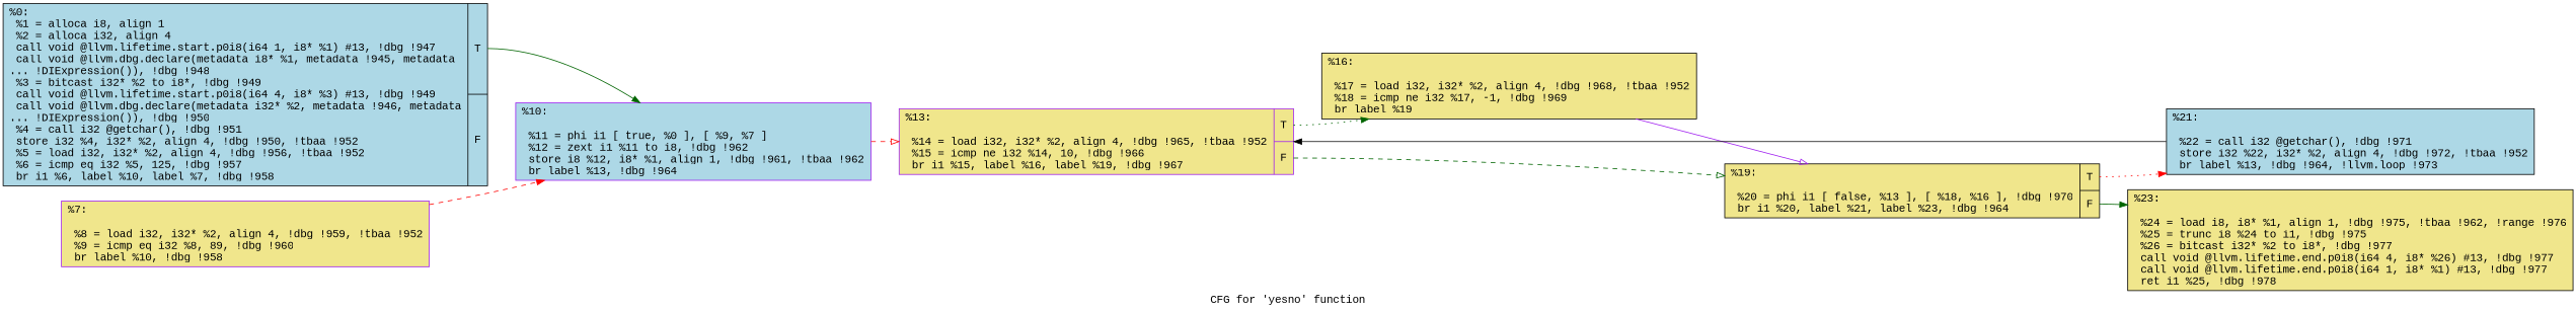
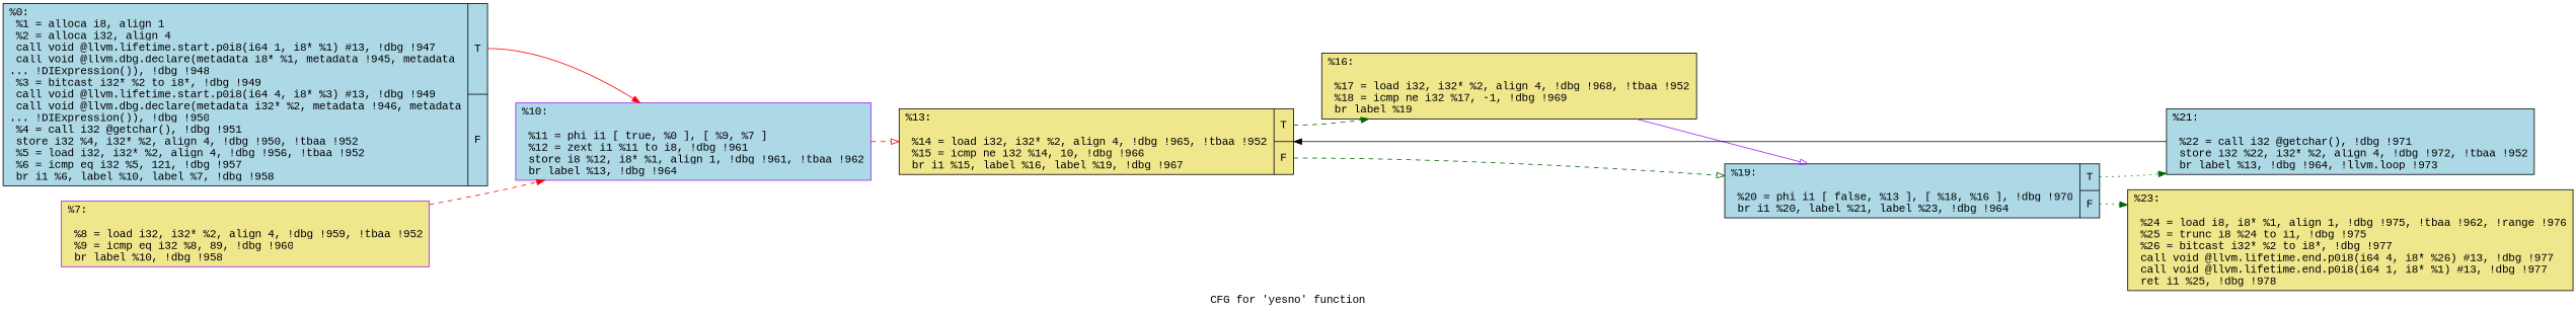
  digraph {
    fontname="Liberation Mono"
    label="CFG for 'yesno' function"
    rankdir=LR
    node [color=black fillcolor=lightblue fontname="Liberation Mono" shape=record style=filled]
    edge [arrowhead=normal color=darkgreen fontname="Liberation Mono" style=solid]
-   n1 [label="{%0:\l  %1 = alloca i8, align 1\l  %2 = alloca i32, align 4\l  call void @llvm.lifetime.start.p0i8(i64 1, i8* %1) #13, !dbg !947\l  call void @llvm.dbg.declare(metadata i8* %1, metadata !945, metadata\l... !DIExpression()), !dbg !948\l  %3 = bitcast i32* %2 to i8*, !dbg !949\l  call void @llvm.lifetime.start.p0i8(i64 4, i8* %3) #13, !dbg !949\l  call void @llvm.dbg.declare(metadata i32* %2, metadata !946, metadata\l... !DIExpression()), !dbg !950\l  %4 = call i32 @getchar(), !dbg !951\l  store i32 %4, i32* %2, align 4, !dbg !950, !tbaa !952\l  %5 = load i32, i32* %2, align 4, !dbg !956, !tbaa !952\l  %6 = icmp eq i32 %5, 125, !dbg !957\l  br i1 %6, label %10, label %7, !dbg !958\l|{<s0>T|<s1>F}}"]
-   n2 [color=purple label="{%10:\l\l  %11 = phi i1 [ true, %0 ], [ %9, %7 ]\l  %12 = zext i1 %11 to i8, !dbg !962\l  store i8 %12, i8* %1, align 1, !dbg !961, !tbaa !962\l  br label %13, !dbg !964\l}"]
-   n3 [color=purple fillcolor=khaki label="{%13:\l\l  %14 = load i32, i32* %2, align 4, !dbg !965, !tbaa !952\l  %15 = icmp ne i32 %14, 10, !dbg !966\l  br i1 %15, label %16, label %19, !dbg !967\l|{<s0>T|<s1>F}}"]
+   n1 [label="{%0:\l  %1 = alloca i8, align 1\l  %2 = alloca i32, align 4\l  call void @llvm.lifetime.start.p0i8(i64 1, i8* %1) #13, !dbg !947\l  call void @llvm.dbg.declare(metadata i8* %1, metadata !945, metadata\l... !DIExpression()), !dbg !948\l  %3 = bitcast i32* %2 to i8*, !dbg !949\l  call void @llvm.lifetime.start.p0i8(i64 4, i8* %3) #13, !dbg !949\l  call void @llvm.dbg.declare(metadata i32* %2, metadata !946, metadata\l... !DIExpression()), !dbg !950\l  %4 = call i32 @getchar(), !dbg !951\l  store i32 %4, i32* %2, align 4, !dbg !950, !tbaa !952\l  %5 = load i32, i32* %2, align 4, !dbg !956, !tbaa !952\l  %6 = icmp eq i32 %5, 121, !dbg !957\l  br i1 %6, label %10, label %7, !dbg !958\l|{<s0>T|<s1>F}}"]
+   n2 [color=purple label="{%10:\l\l  %11 = phi i1 [ true, %0 ], [ %9, %7 ]\l  %12 = zext i1 %11 to i8, !dbg !961\l  store i8 %12, i8* %1, align 1, !dbg !961, !tbaa !962\l  br label %13, !dbg !964\l}"]
+   n3 [fillcolor=khaki label="{%13:\l\l  %14 = load i32, i32* %2, align 4, !dbg !965, !tbaa !952\l  %15 = icmp ne i32 %14, 10, !dbg !966\l  br i1 %15, label %16, label %19, !dbg !967\l|{<s0>T|<s1>F}}"]
    n4 [color=purple fillcolor=khaki label="{%7:\l\l  %8 = load i32, i32* %2, align 4, !dbg !959, !tbaa !952\l  %9 = icmp eq i32 %8, 89, !dbg !960\l  br label %10, !dbg !958\l}"]
    n5 [fillcolor=khaki label="{%16:\l\l  %17 = load i32, i32* %2, align 4, !dbg !968, !tbaa !952\l  %18 = icmp ne i32 %17, -1, !dbg !969\l  br label %19\l}"]
-   n6 [fillcolor=khaki label="{%19:\l\l  %20 = phi i1 [ false, %13 ], [ %18, %16 ], !dbg !970\l  br i1 %20, label %21, label %23, !dbg !964\l|{<s0>T|<s1>F}}"]
+   n6 [label="{%19:\l\l  %20 = phi i1 [ false, %13 ], [ %18, %16 ], !dbg !970\l  br i1 %20, label %21, label %23, !dbg !964\l|{<s0>T|<s1>F}}"]
    n7 [label="{%21:\l\l  %22 = call i32 @getchar(), !dbg !971\l  store i32 %22, i32* %2, align 4, !dbg !972, !tbaa !952\l  br label %13, !dbg !964, !llvm.loop !973\l}"]
    n8 [fillcolor=khaki label="{%23:\l\l  %24 = load i8, i8* %1, align 1, !dbg !975, !tbaa !962, !range !976\l  %25 = trunc i8 %24 to i1, !dbg !975\l  %26 = bitcast i32* %2 to i8*, !dbg !977\l  call void @llvm.lifetime.end.p0i8(i64 4, i8* %26) #13, !dbg !977\l  call void @llvm.lifetime.end.p0i8(i64 1, i8* %1) #13, !dbg !977\l  ret i1 %25, !dbg !978\l}"]
-   n1 -> n2 [tailport=s0]
+   n1 -> n2 [color=red tailport=s0]
    n2 -> n3 [arrowhead=onormal color=red style=dashed]
-   n3 -> n5 [style=dotted tailport=s0]
+   n3 -> n5 [style=dashed tailport=s0]
    n3 -> n6 [arrowhead=onormal style=dashed tailport=s1]
    n4 -> n2 [color=red style=dashed]
    n5 -> n6 [arrowhead=onormal color=purple]
-   n6 -> n7 [color=red style=dotted tailport=s0]
-   n6 -> n8 [tailport=s1]
+   n6 -> n7 [style=dotted tailport=s0]
+   n6 -> n8 [style=dotted tailport=s1]
    n7 -> n3 [color=black]
  }
